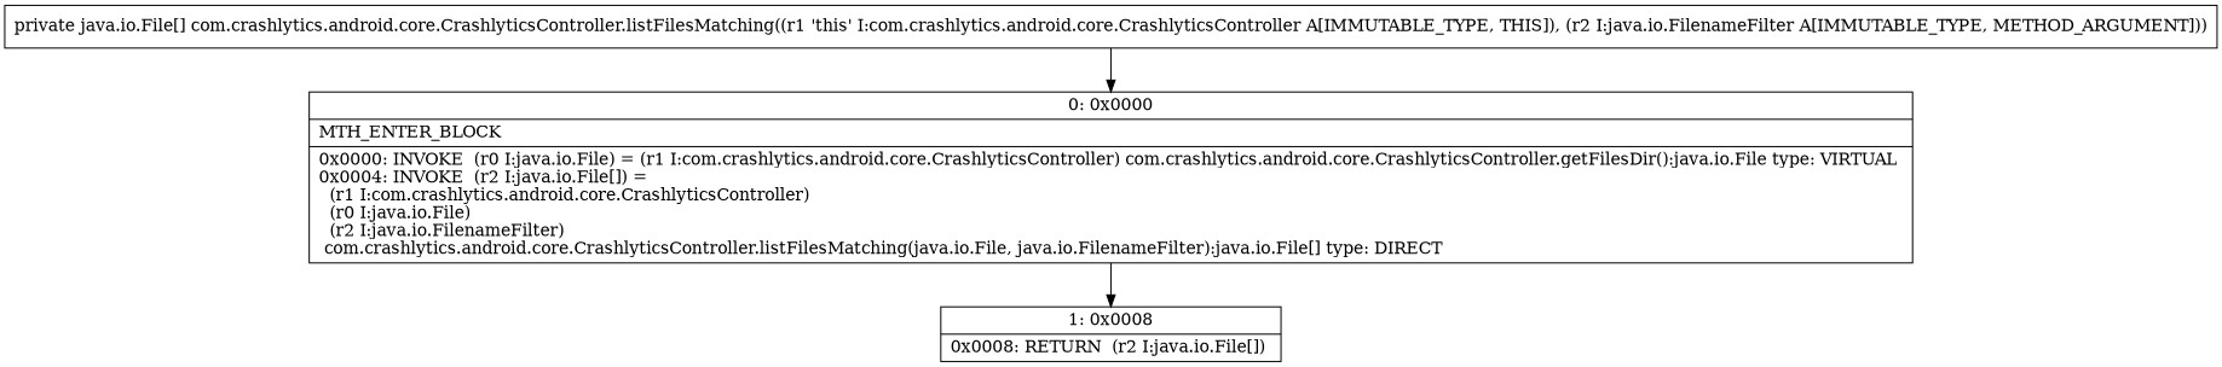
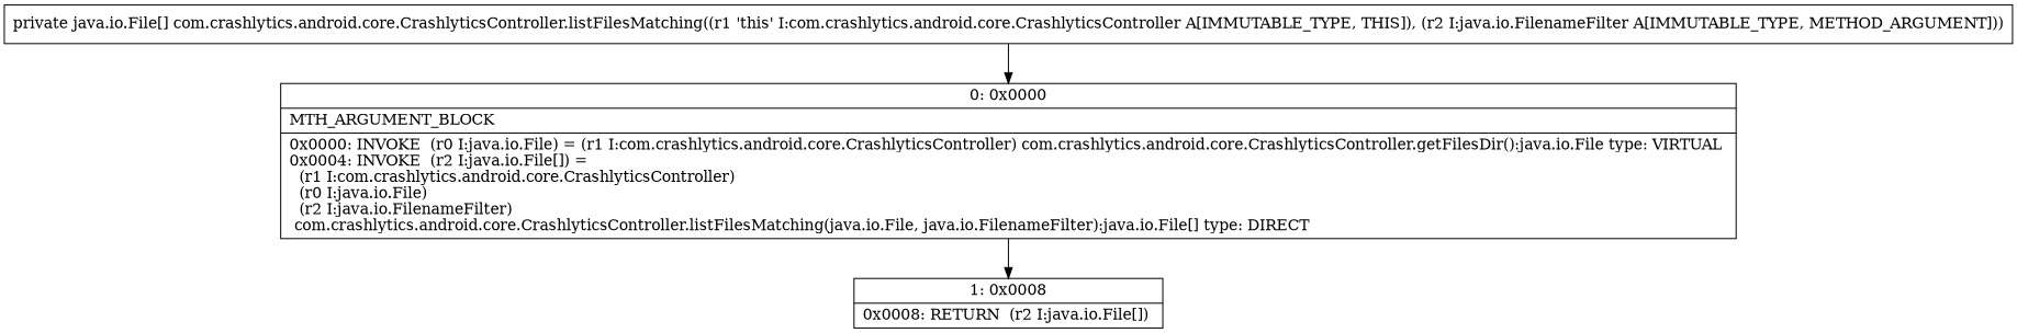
  digraph {
    node [shape=record]
-   n1 [label="{0\:\ 0x0000|MTH_ENTER_BLOCK\l|0x0000: INVOKE  (r0 I:java.io.File) = (r1 I:com.crashlytics.android.core.CrashlyticsController) com.crashlytics.android.core.CrashlyticsController.getFilesDir():java.io.File type: VIRTUAL \l0x0004: INVOKE  (r2 I:java.io.File[]) = \l  (r1 I:com.crashlytics.android.core.CrashlyticsController)\l  (r0 I:java.io.File)\l  (r2 I:java.io.FilenameFilter)\l com.crashlytics.android.core.CrashlyticsController.listFilesMatching(java.io.File, java.io.FilenameFilter):java.io.File[] type: DIRECT \l}"]
+   n1 [label="{0\:\ 0x0000|MTH_ARGUMENT_BLOCK\l|0x0000: INVOKE  (r0 I:java.io.File) = (r1 I:com.crashlytics.android.core.CrashlyticsController) com.crashlytics.android.core.CrashlyticsController.getFilesDir():java.io.File type: VIRTUAL \l0x0004: INVOKE  (r2 I:java.io.File[]) = \l  (r1 I:com.crashlytics.android.core.CrashlyticsController)\l  (r0 I:java.io.File)\l  (r2 I:java.io.FilenameFilter)\l com.crashlytics.android.core.CrashlyticsController.listFilesMatching(java.io.File, java.io.FilenameFilter):java.io.File[] type: DIRECT \l}"]
    n2 [label="{1\:\ 0x0008|0x0008: RETURN  (r2 I:java.io.File[]) \l}"]
    n3 [label="{private java.io.File[] com.crashlytics.android.core.CrashlyticsController.listFilesMatching((r1 'this' I:com.crashlytics.android.core.CrashlyticsController A[IMMUTABLE_TYPE, THIS]), (r2 I:java.io.FilenameFilter A[IMMUTABLE_TYPE, METHOD_ARGUMENT])) }"]
    n1 -> n2
    n3 -> n1
  }
